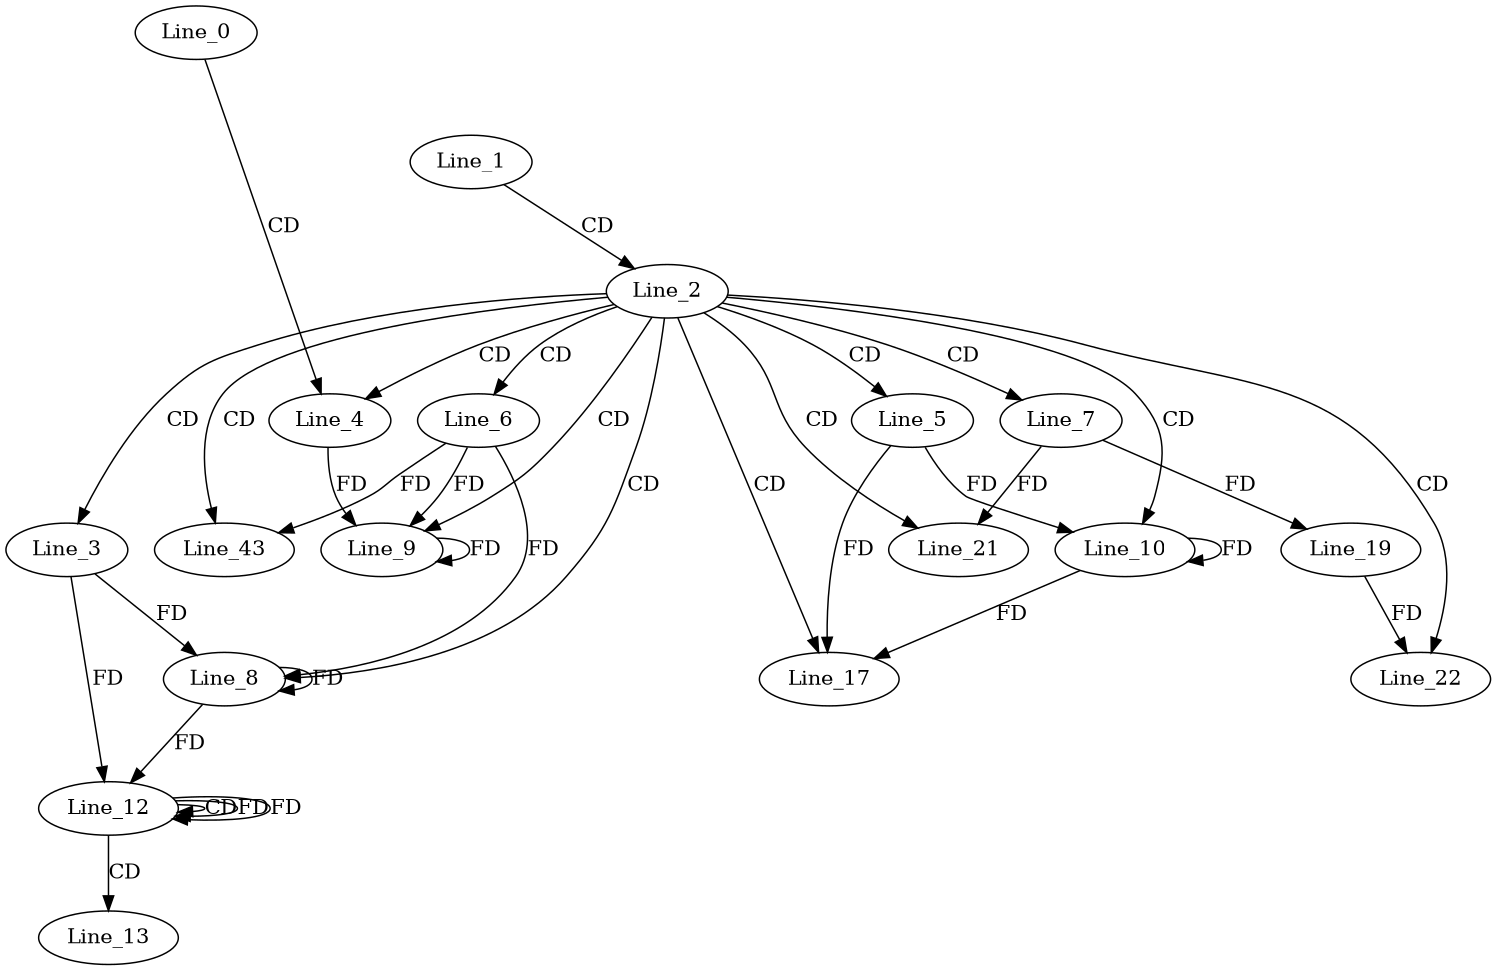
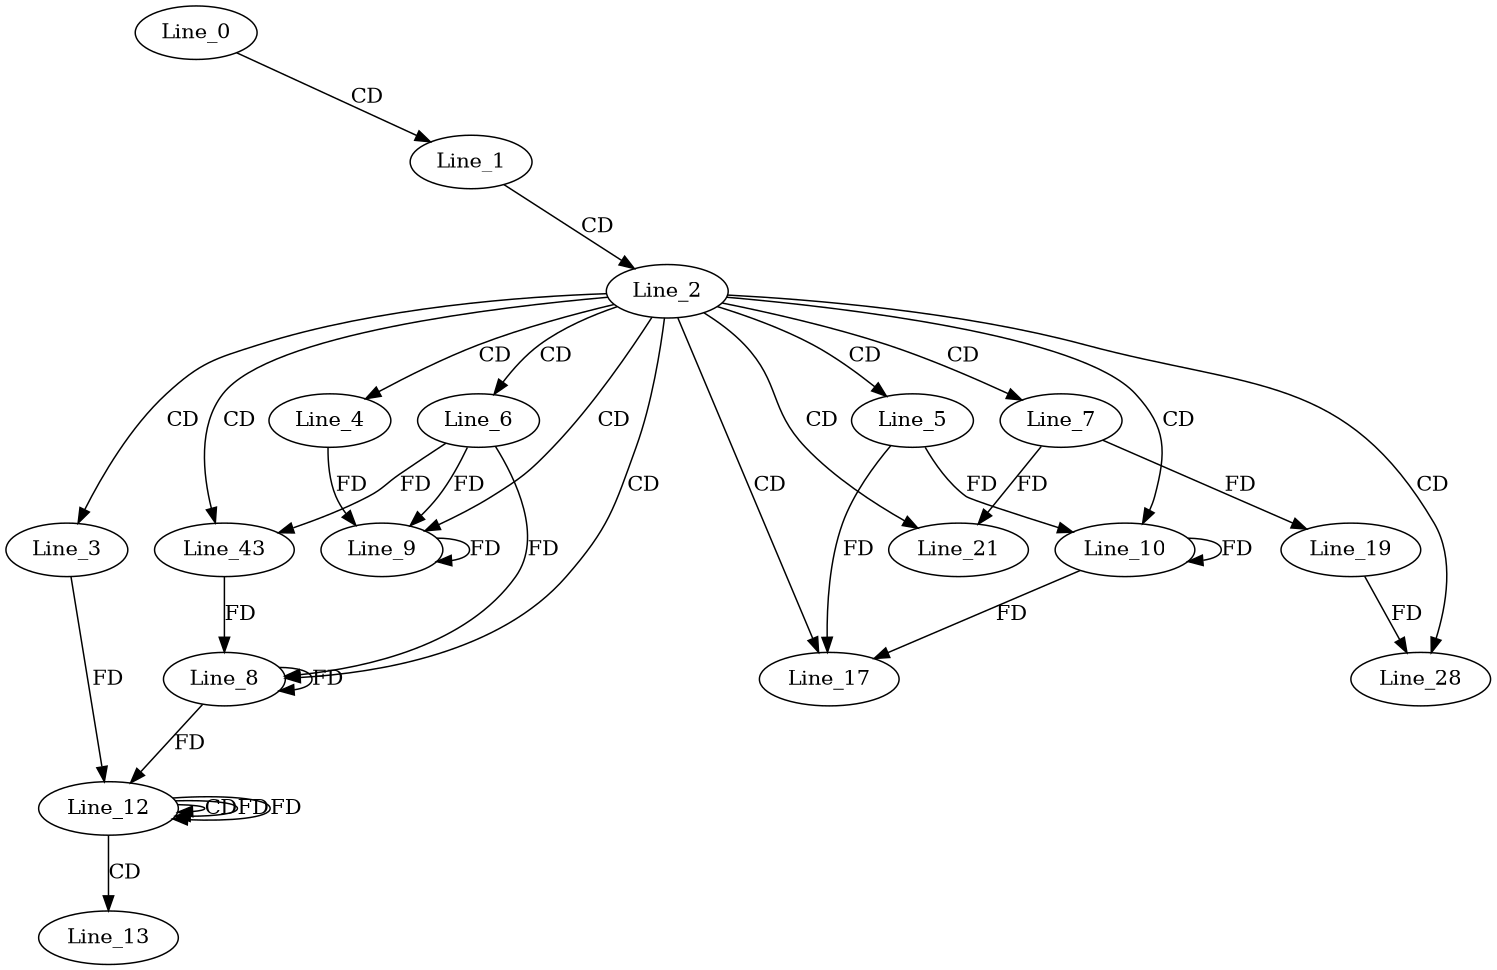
  digraph {
    Line_0
    Line_1
    Line_2
    Line_3
    Line_4
    Line_5
    Line_6
    Line_7
    Line_8
    Line_9
    Line_10
    Line_17
    Line_21
-   Line_22
+   Line_22 [label=Line_28]
    n15 [label=Line_43]
    Line_12
    Line_19
    Line_13
-   Line_0 -> Line_4 [label=CD]
+   Line_0 -> Line_1 [label=CD]
    Line_1 -> Line_2 [label=CD]
    Line_2 -> Line_3 [label=CD]
    Line_2 -> Line_4 [label=CD]
    Line_2 -> Line_5 [label=CD]
    Line_2 -> Line_6 [label=CD]
    Line_2 -> Line_7 [label=CD]
    Line_2 -> Line_8 [label=CD]
    Line_2 -> Line_9 [label=CD]
    Line_2 -> Line_10 [label=CD]
    Line_2 -> Line_17 [label=CD]
    Line_2 -> Line_21 [label=CD]
    Line_2 -> Line_22 [label=CD]
    Line_2 -> n15 [label=CD]
-   Line_3 -> Line_8 [label=FD]
+   n15 -> Line_8 [label=FD]
    Line_3 -> Line_12 [label=FD]
    Line_4 -> Line_9 [label=FD]
    Line_5 -> Line_10 [label=FD]
    Line_5 -> Line_17 [label=FD]
    Line_6 -> Line_8 [label=FD]
    Line_6 -> Line_9 [label=FD]
    Line_6 -> n15 [label=FD]
    Line_7 -> Line_21 [label=FD]
    Line_7 -> Line_19 [label=FD]
    Line_8 -> Line_8 [label=FD]
    Line_8 -> Line_12 [label=FD]
    Line_9 -> Line_9 [label=FD]
    Line_10 -> Line_10 [label=FD]
    Line_10 -> Line_17 [label=FD]
    Line_12 -> Line_12 [label=CD]
    Line_12 -> Line_12 [label=FD]
    Line_12 -> Line_12 [label=FD]
    Line_12 -> Line_13 [label=CD]
    Line_19 -> Line_22 [label=FD]
  }
